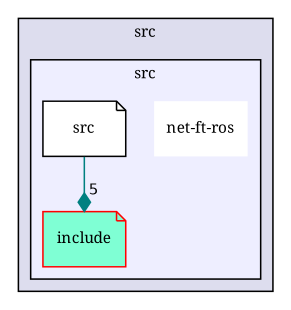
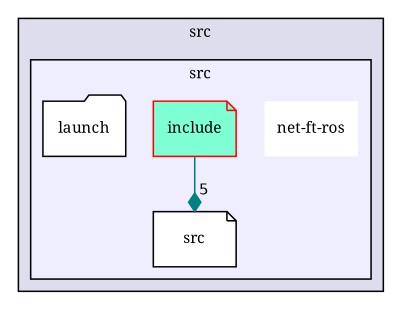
  digraph {
    compound=true
    fontname="Noto Serif"
    node [fontname="Noto Serif" fontsize=10 shape=note style=filled fillcolor=white color=black]
    n1 [label="net-ft-ros" shape=plaintext color=""]
    n2 [color=red fillcolor=aquamarine label=include]
+   n3 [label=launch shape=folder]
    n4 [label=src]
    subgraph cluster_1 {
      bgcolor="#ddddee"
      fontsize=10
      label=src
      pencolor=black
      subgraph cluster_2 {
        bgcolor="#eeeeff"
        fontsize=10
        pencolor=black
        n1
        n2
+       n3
        n4
      }
    }
-   n4 -> n2 [headlabel=5 labeldistance=1.5 labelfontname=Helvetica labelfontsize=10 color=teal style=solid arrowhead=diamond fontname="Noto Serif"]
+   n2 -> n4 [headlabel=5 labeldistance=1.5 labelfontname=Helvetica labelfontsize=10 color=teal style=solid arrowhead=diamond fontname="Noto Serif"]
  }
